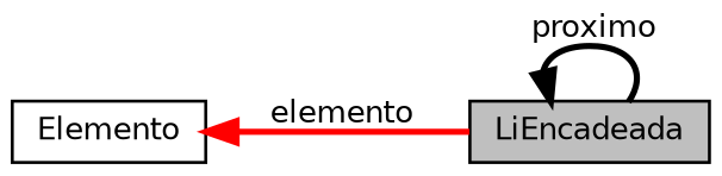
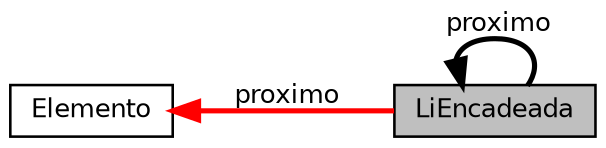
  digraph {
    rankdir=LR
    node [color=black fontname=Helvetica fontsize=10 shape=record style=filled]
    edge [dir=back fontname=Helvetica fontsize=10 labelfontname=Helvetica labelfontsize=10 style=bold]
    n1 [fillcolor=grey75 fontcolor=black height=0.2 label=LiEncadeada width=0.4]
    n2 [fillcolor=white height=0.2 label=Elemento width=0.4]
    n1 -> n1 [color=black label=" proximo"]
-   n2 -> n1 [color=red label=" elemento"]
+   n2 -> n1 [color=red label=" proximo"]
  }
